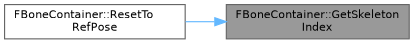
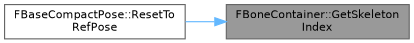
  digraph {
    rankdir=RL
    node [fontname=Helvetica fontsize=10 shape=box style=filled]
    n1 [color=gray40 fillcolor=grey60 fontcolor=black height=0.2 label="FBoneContainer::GetSkeleton\lIndex" width=0.4]
-   n2 [color=grey40 fillcolor=white height=0.2 label="FBoneContainer::ResetTo\lRefPose" width=0.4]
+   n2 [color=grey40 fillcolor=white height=0.2 label="FBaseCompactPose::ResetTo\lRefPose" width=0.4]
    n1 -> n2 [color=steelblue1 dir=back fontname=Helvetica fontsize=10 labelfontname=Helvetica labelfontsize=10 style=solid]
  }
